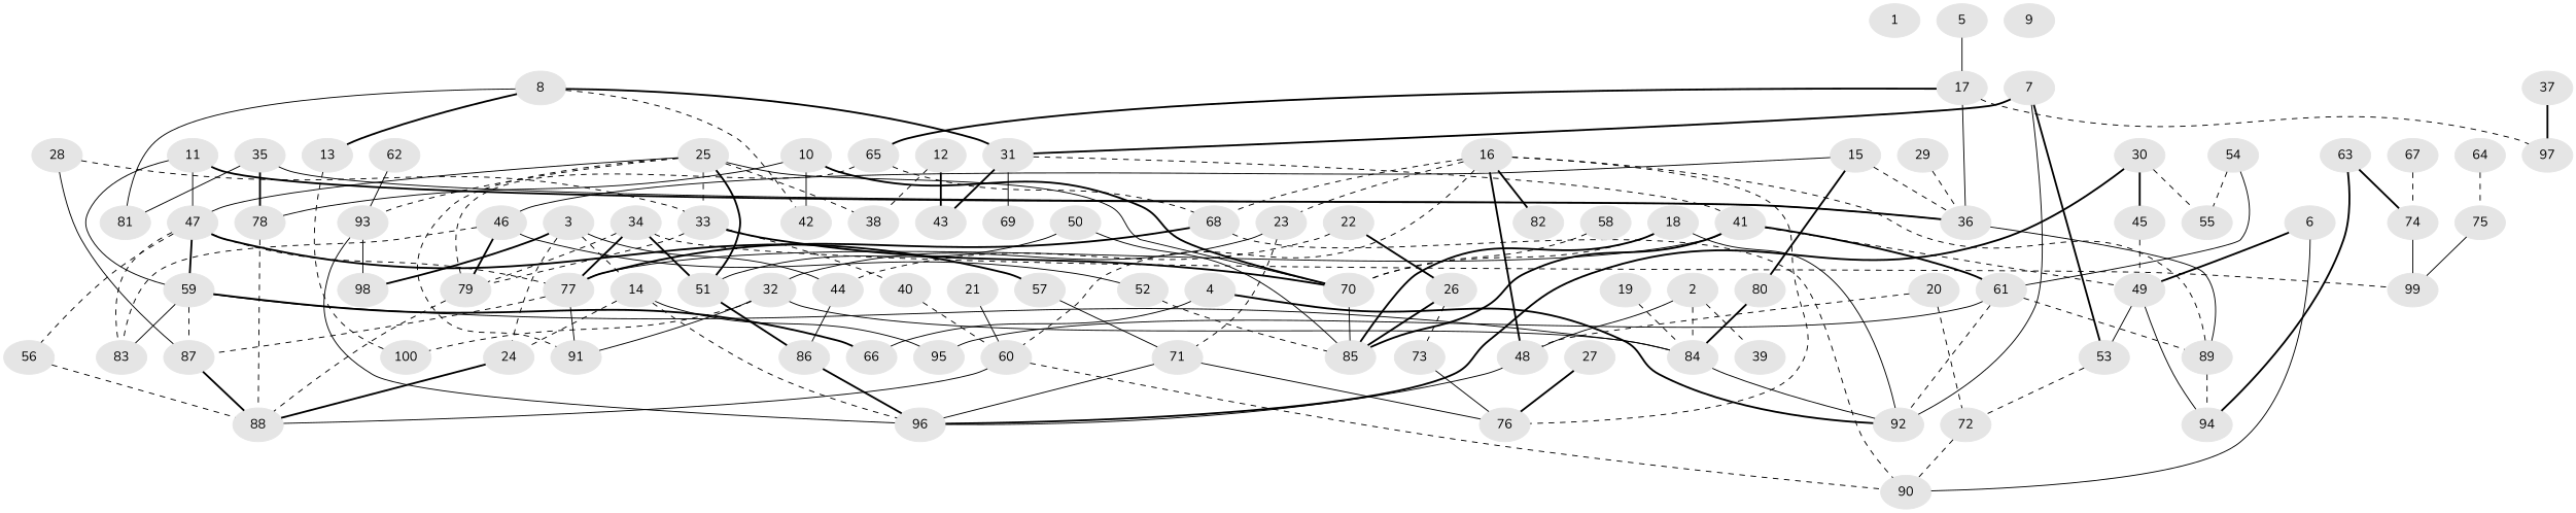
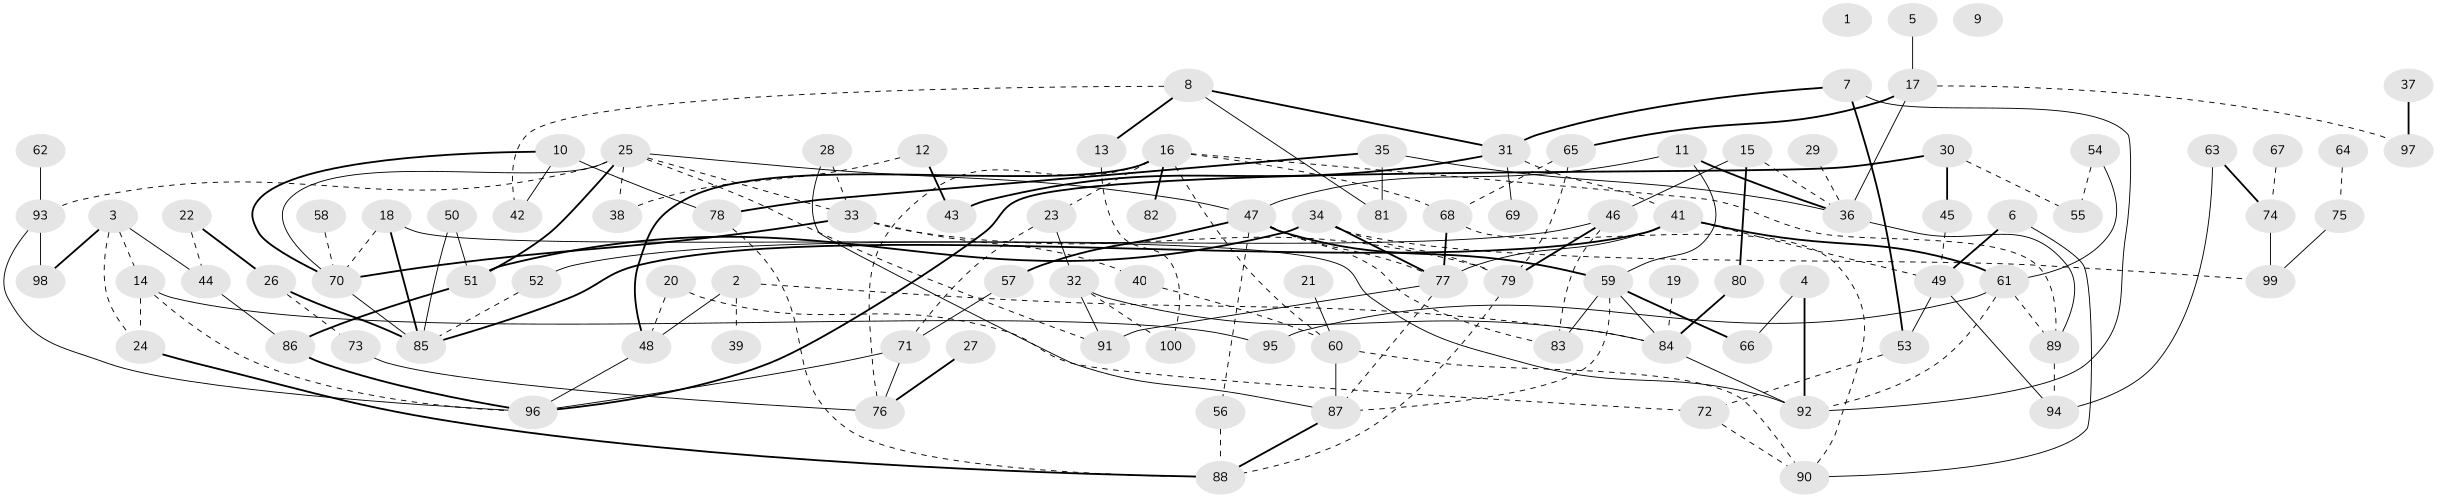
  graph {
    fontname=Nunito
    node [color=gray90 fontname=Nunito style=filled]
    edge [fontname=Nunito style=dashed]
    1
    2
    39
    48
    84
    96
    92
    3
    14
    24
    44
    98
    95
    88
    86
    4
    66
    5
    17
    36
    65
    97
    6
    49
    90
    53
    94
    7
    31
    43
    41
    69
    72
    8
    13
    42
    81
    100
    9
    10
    70
    78
    85
    11
    47
    59
    89
    77
    83
    56
    57
    87
    12
    38
    15
    46
    80
    79
    52
    16
    23
    60
    68
    76
    82
    32
    71
    18
    19
    20
    21
    22
    26
    73
    91
    28
    33
    25
    51
    93
    40
    27
    29
    30
    45
    55
    61
    34
    99
    35
    37
    50
    54
    58
    62
    63
    74
    64
    75
    67
    2 -- 39
    2 -- 48 [style=solid]
    2 -- 84
    48 -- 96 [style=solid]
    84 -- 92 [style=solid]
    3 -- 14
    3 -- 24
    3 -- 44 [style=solid]
    3 -- 98 [style=bold]
    14 -- 96
    14 -- 24
    14 -- 95 [style=solid]
    24 -- 88 [style=bold]
    44 -- 86 [style=solid]
    86 -- 96 [style=bold]
    4 -- 92 [style=bold]
    4 -- 66 [style=solid]
    5 -- 17 [style=solid]
    17 -- 36 [style=solid]
    17 -- 65 [style=bold]
    17 -- 97
    36 -- 89 [style=solid]
    65 -- 79
    65 -- 68
    6 -- 49 [style=bold]
    6 -- 90 [style=solid]
    49 -- 53 [style=solid]
    49 -- 94 [style=solid]
    53 -- 72
    7 -- 92 [style=solid]
    7 -- 53 [style=bold]
    7 -- 31 [style=bold]
    31 -- 43 [style=bold]
    31 -- 41
    31 -- 69 [style=solid]
    41 -- 49
    41 -- 85 [style=bold]
    41 -- 77 [style=solid]
    41 -- 61 [style=bold]
    72 -- 90
    8 -- 31 [style=bold]
    8 -- 13 [style=bold]
    8 -- 42
    8 -- 81 [style=solid]
    13 -- 100
    10 -- 42 [style=solid]
    10 -- 70 [style=bold]
    10 -- 78 [style=solid]
    70 -- 85 [style=solid]
    78 -- 88
    11 -- 36 [style=bold]
    11 -- 47 [style=solid]
    11 -- 59 [style=solid]
    47 -- 59 [style=bold]
    47 -- 77
    47 -- 83
    47 -- 56
    47 -- 57 [style=bold]
    59 -- 84 [style=solid]
    59 -- 66 [style=bold]
    59 -- 83 [style=solid]
    59 -- 87
    89 -- 94
    77 -- 87
    77 -- 91 [style=solid]
    56 -- 88
    57 -- 71 [style=solid]
    87 -- 88 [style=bold]
    12 -- 43 [style=bold]
    12 -- 38
    15 -- 36
    15 -- 46 [style=solid]
    15 -- 80 [style=bold]
    46 -- 83
    46 -- 79 [style=bold]
    46 -- 52 [style=solid]
    80 -- 84 [style=bold]
    79 -- 88
    52 -- 85
    16 -- 48 [style=bold]
    16 -- 89
    16 -- 23
    16 -- 60
    16 -- 68
    16 -- 76
    16 -- 82 [style=bold]
    23 -- 32 [style=solid]
    23 -- 71
-   60 -- 88 [style=solid]
+   60 -- 87 [style=solid]
    60 -- 90
    68 -- 90
    68 -- 77 [style=bold]
    32 -- 84 [style=solid]
    32 -- 100
    32 -- 91 [style=solid]
    71 -- 96 [style=solid]
    71 -- 76 [style=solid]
    18 -- 92 [style=solid]
    18 -- 70
    18 -- 85 [style=bold]
    19 -- 84
    20 -- 48
    20 -- 72
    21 -- 60 [style=solid]
    22 -- 44
    22 -- 26 [style=bold]
    26 -- 85 [style=bold]
    26 -- 73
    73 -- 76 [style=solid]
    28 -- 87 [style=solid]
    28 -- 33
    33 -- 70 [style=bold]
    33 -- 79
    33 -- 40
    25 -- 70 [style=solid]
    25 -- 47 [style=solid]
    25 -- 38
    25 -- 91
    25 -- 33
    25 -- 51 [style=bold]
    25 -- 93
    51 -- 86 [style=bold]
    93 -- 96 [style=solid]
    93 -- 98 [style=solid]
    40 -- 60
    27 -- 76 [style=bold]
    29 -- 36
    30 -- 96 [style=bold]
    30 -- 45 [style=bold]
    30 -- 55
    45 -- 49
    61 -- 92
    61 -- 95 [style=solid]
    61 -- 89
    34 -- 77 [style=bold]
    34 -- 79
    34 -- 51 [style=bold]
    34 -- 99
    35 -- 36 [style=solid]
    35 -- 81 [style=solid]
    35 -- 78 [style=bold]
    37 -- 97 [style=bold]
    50 -- 85 [style=solid]
    50 -- 51 [style=solid]
    54 -- 55
    54 -- 61 [style=solid]
    58 -- 70
    62 -- 93 [style=solid]
-   63 -- 94 [style=bold]
+   63 -- 94 [style=solid]
    63 -- 74 [style=bold]
    74 -- 99 [style=solid]
    64 -- 75
    75 -- 99 [style=solid]
    67 -- 74
  }
